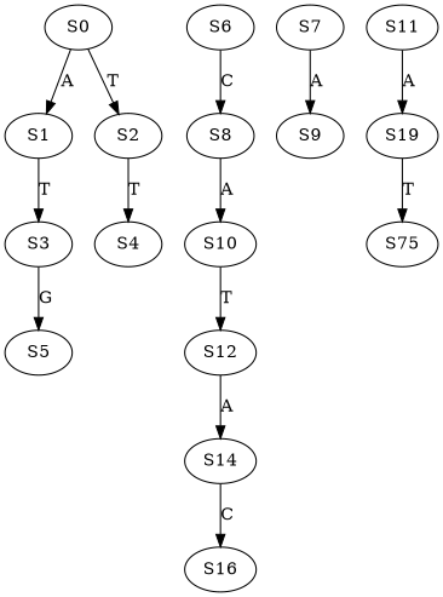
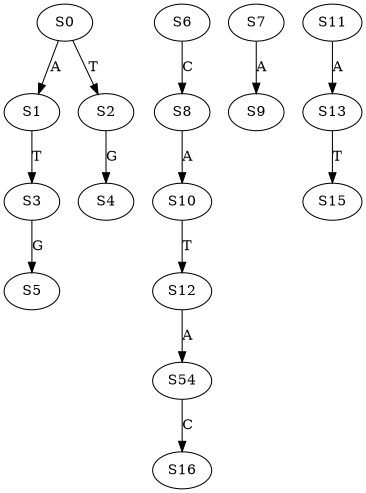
  strict digraph {
    S0
    S1
    S2
    S3
    S4
    S5
    S6
    S8
    S7
    S9
    S10
    S12
    S11
-   S13 [label=S19]
-   S14
-   S15 [label=S75]
+   S13
+   S14 [label=S54]
+   S15
    S16
    S0 -> S1 [label=A]
    S0 -> S2 [label=T]
    S1 -> S3 [label=T]
-   S2 -> S4 [label=T]
+   S2 -> S4 [label=G]
    S3 -> S5 [label=G]
    S6 -> S8 [label=C]
    S8 -> S10 [label=A]
    S7 -> S9 [label=A]
    S10 -> S12 [label=T]
    S12 -> S14 [label=A]
    S11 -> S13 [label=A]
    S13 -> S15 [label=T]
    S14 -> S16 [label=C]
  }
